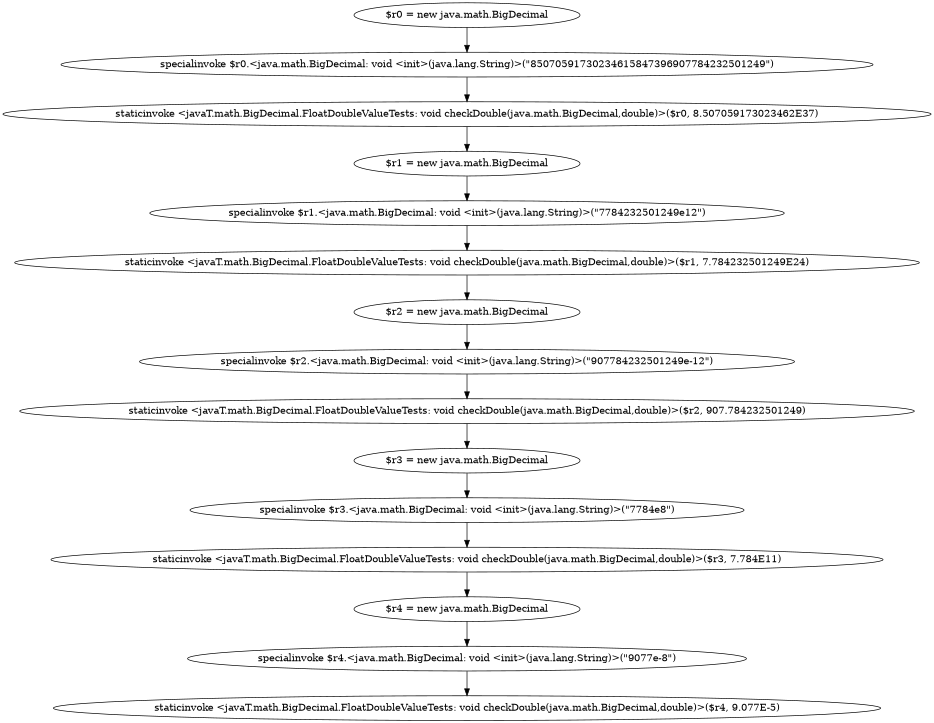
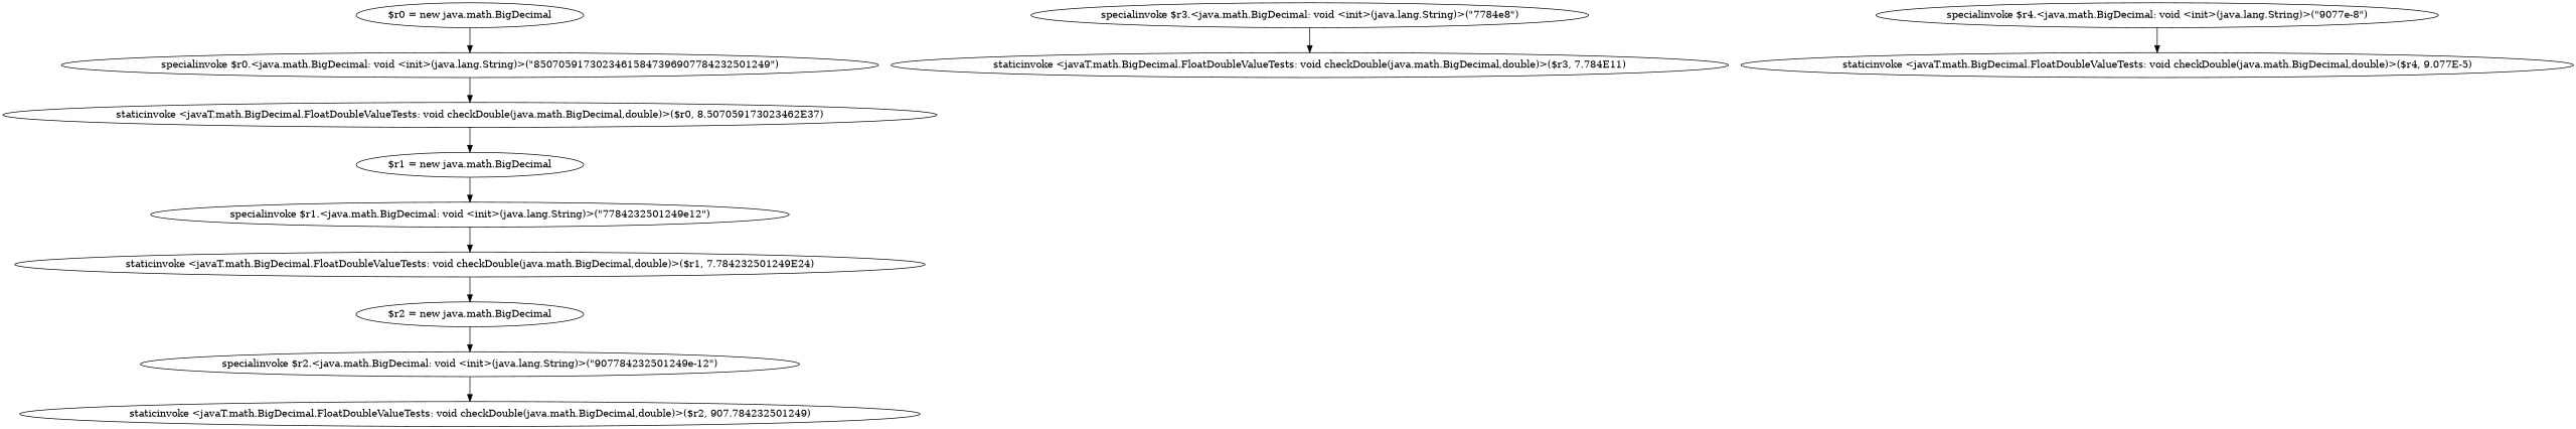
  digraph {
    "$r0 = new java.math.BigDecimal"
    "specialinvoke $r0.<java.math.BigDecimal: void <init>(java.lang.String)>(\"85070591730234615847396907784232501249\")"
    "staticinvoke <javaT.math.BigDecimal.FloatDoubleValueTests: void checkDouble(java.math.BigDecimal,double)>($r0, 8.507059173023462E37)"
    "$r1 = new java.math.BigDecimal"
    "specialinvoke $r1.<java.math.BigDecimal: void <init>(java.lang.String)>(\"7784232501249e12\")"
    "staticinvoke <javaT.math.BigDecimal.FloatDoubleValueTests: void checkDouble(java.math.BigDecimal,double)>($r1, 7.784232501249E24)"
    "$r2 = new java.math.BigDecimal"
    "specialinvoke $r2.<java.math.BigDecimal: void <init>(java.lang.String)>(\"907784232501249e-12\")"
    "staticinvoke <javaT.math.BigDecimal.FloatDoubleValueTests: void checkDouble(java.math.BigDecimal,double)>($r2, 907.784232501249)"
-   "$r3 = new java.math.BigDecimal"
    "specialinvoke $r3.<java.math.BigDecimal: void <init>(java.lang.String)>(\"7784e8\")"
    "staticinvoke <javaT.math.BigDecimal.FloatDoubleValueTests: void checkDouble(java.math.BigDecimal,double)>($r3, 7.784E11)"
-   "$r4 = new java.math.BigDecimal"
    "specialinvoke $r4.<java.math.BigDecimal: void <init>(java.lang.String)>(\"9077e-8\")"
    "staticinvoke <javaT.math.BigDecimal.FloatDoubleValueTests: void checkDouble(java.math.BigDecimal,double)>($r4, 9.077E-5)"
    "$r0 = new java.math.BigDecimal" -> "specialinvoke $r0.<java.math.BigDecimal: void <init>(java.lang.String)>(\"85070591730234615847396907784232501249\")"
    "specialinvoke $r0.<java.math.BigDecimal: void <init>(java.lang.String)>(\"85070591730234615847396907784232501249\")" -> "staticinvoke <javaT.math.BigDecimal.FloatDoubleValueTests: void checkDouble(java.math.BigDecimal,double)>($r0, 8.507059173023462E37)"
    "staticinvoke <javaT.math.BigDecimal.FloatDoubleValueTests: void checkDouble(java.math.BigDecimal,double)>($r0, 8.507059173023462E37)" -> "$r1 = new java.math.BigDecimal"
    "$r1 = new java.math.BigDecimal" -> "specialinvoke $r1.<java.math.BigDecimal: void <init>(java.lang.String)>(\"7784232501249e12\")"
    "specialinvoke $r1.<java.math.BigDecimal: void <init>(java.lang.String)>(\"7784232501249e12\")" -> "staticinvoke <javaT.math.BigDecimal.FloatDoubleValueTests: void checkDouble(java.math.BigDecimal,double)>($r1, 7.784232501249E24)"
    "staticinvoke <javaT.math.BigDecimal.FloatDoubleValueTests: void checkDouble(java.math.BigDecimal,double)>($r1, 7.784232501249E24)" -> "$r2 = new java.math.BigDecimal"
    "$r2 = new java.math.BigDecimal" -> "specialinvoke $r2.<java.math.BigDecimal: void <init>(java.lang.String)>(\"907784232501249e-12\")"
    "specialinvoke $r2.<java.math.BigDecimal: void <init>(java.lang.String)>(\"907784232501249e-12\")" -> "staticinvoke <javaT.math.BigDecimal.FloatDoubleValueTests: void checkDouble(java.math.BigDecimal,double)>($r2, 907.784232501249)"
-   "staticinvoke <javaT.math.BigDecimal.FloatDoubleValueTests: void checkDouble(java.math.BigDecimal,double)>($r2, 907.784232501249)" -> "$r3 = new java.math.BigDecimal"
-   "$r3 = new java.math.BigDecimal" -> "specialinvoke $r3.<java.math.BigDecimal: void <init>(java.lang.String)>(\"7784e8\")"
    "specialinvoke $r3.<java.math.BigDecimal: void <init>(java.lang.String)>(\"7784e8\")" -> "staticinvoke <javaT.math.BigDecimal.FloatDoubleValueTests: void checkDouble(java.math.BigDecimal,double)>($r3, 7.784E11)"
-   "staticinvoke <javaT.math.BigDecimal.FloatDoubleValueTests: void checkDouble(java.math.BigDecimal,double)>($r3, 7.784E11)" -> "$r4 = new java.math.BigDecimal"
-   "$r4 = new java.math.BigDecimal" -> "specialinvoke $r4.<java.math.BigDecimal: void <init>(java.lang.String)>(\"9077e-8\")"
    "specialinvoke $r4.<java.math.BigDecimal: void <init>(java.lang.String)>(\"9077e-8\")" -> "staticinvoke <javaT.math.BigDecimal.FloatDoubleValueTests: void checkDouble(java.math.BigDecimal,double)>($r4, 9.077E-5)"
  }
